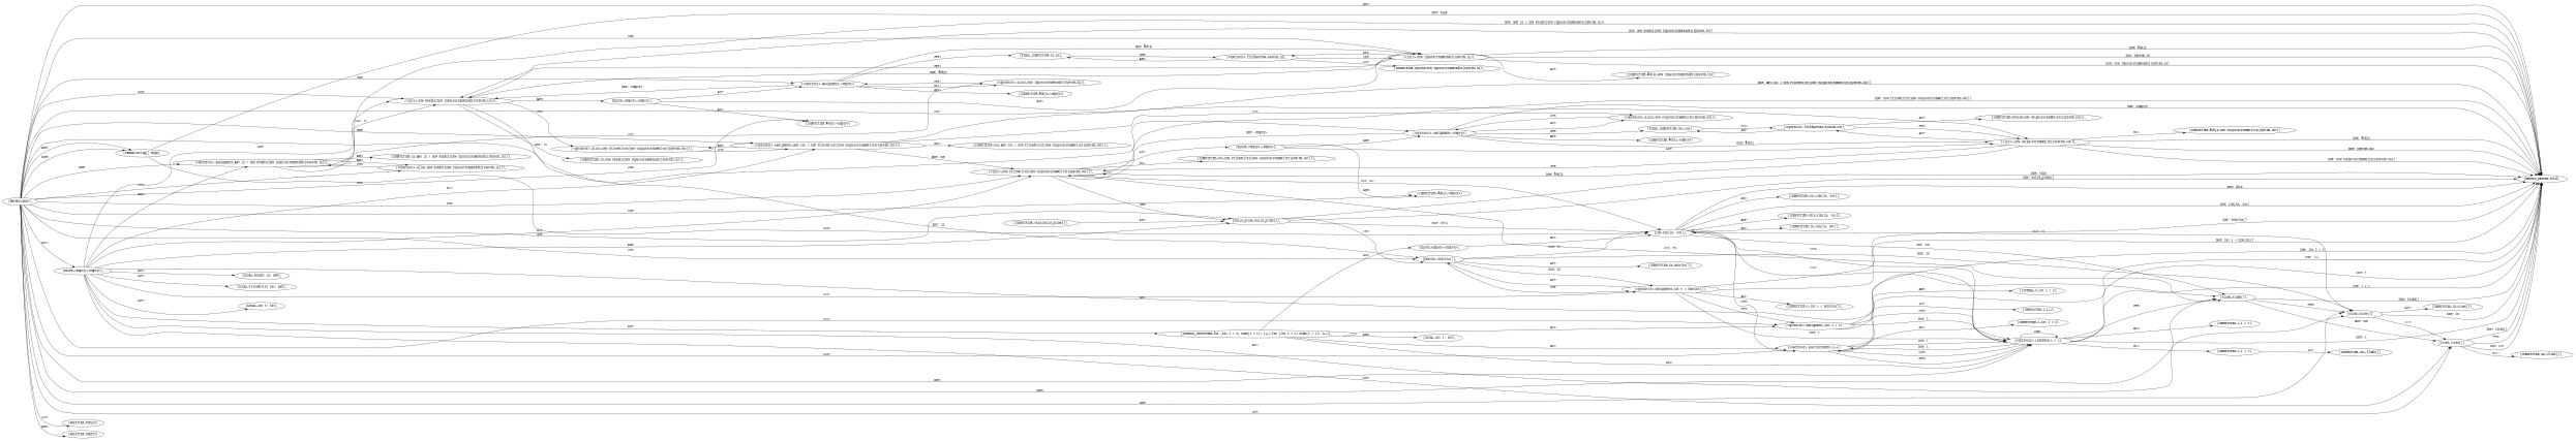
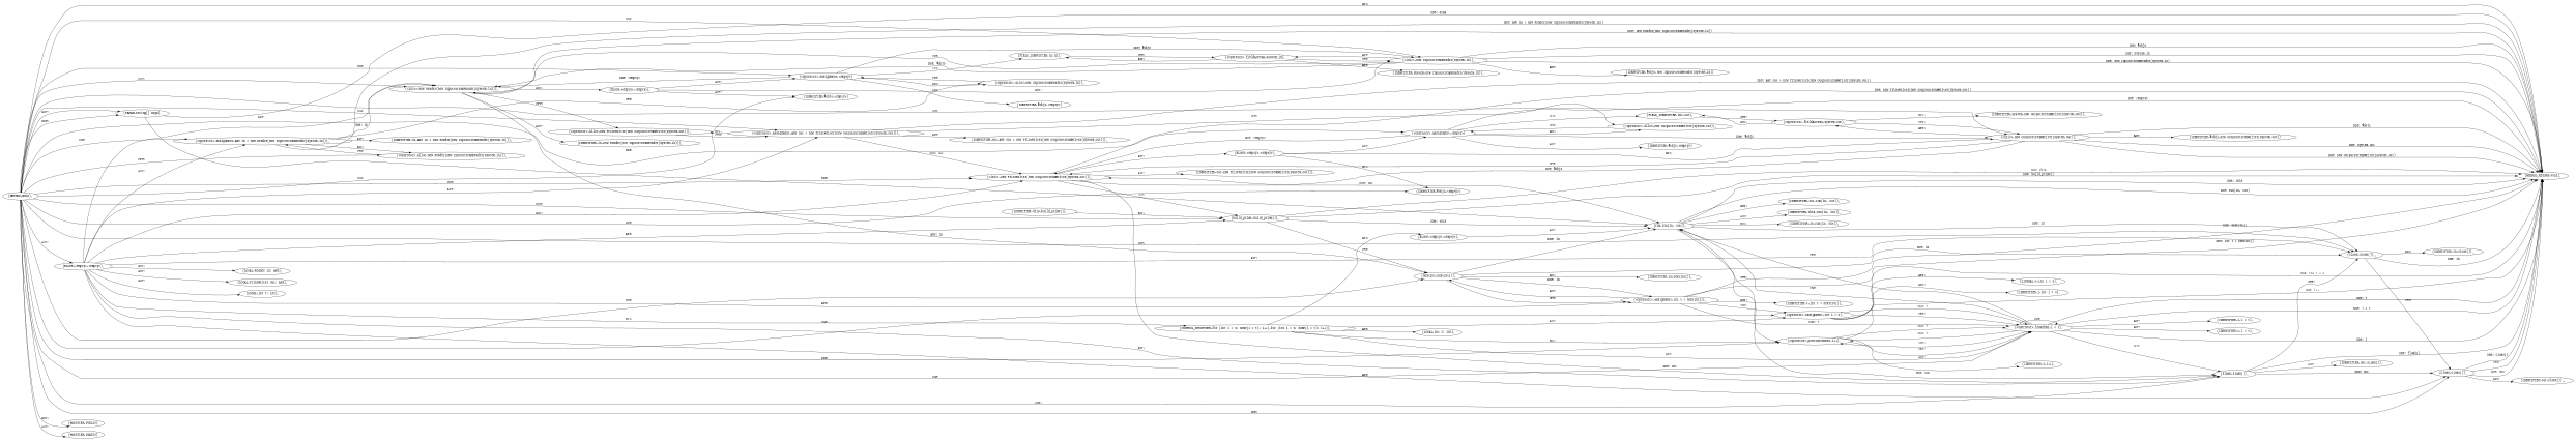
  digraph {
    fontname="Courier Prime"
    rankdir=LR
    node [fontname="Courier Prime"]
    edge [fontname="Courier Prime"]
    n1 [label=<(METHOD,main)<SUB>1</SUB>>]
    n2 [label=<(PARAM,String[] args)<SUB>1</SUB>>]
    n3 [label=<(BLOCK,&lt;empty&gt;,&lt;empty&gt;)<SUB>1</SUB>>]
    n4 [label=<(&lt;operator&gt;.assignment,ANY in = new Reader(new InputStreamReader(System.in)))<SUB>2</SUB>>]
    n5 [label=<(&lt;operator&gt;.alloc,new Reader(new InputStreamReader(System.in)))<SUB>2</SUB>>]
    n6 [label=<(&lt;init&gt;,new Reader(new InputStreamReader(System.in)))<SUB>2</SUB>>]
    n7 [label=<(&lt;operator&gt;.assignment,&lt;empty&gt;)>]
    n8 [label=<(&lt;init&gt;,new InputStreamReader(System.in))<SUB>2</SUB>>]
    n9 [label=<(IDENTIFIER,$obj0,&lt;empty&gt;)>]
    n10 [label=<(&lt;operator&gt;.assignment,ANY out = new PrintWriter(new OutputStreamWriter(System.out)))<SUB>3</SUB>>]
    n11 [label=<(&lt;init&gt;,new PrintWriter(new OutputStreamWriter(System.out)))<SUB>3</SUB>>]
    n12 [label=<(&lt;operator&gt;.assignment,&lt;empty&gt;)>]
    n13 [label=<(&lt;init&gt;,new OutputStreamWriter(System.out))<SUB>3</SUB>>]
    n14 [label=<(IDENTIFIER,$obj2,&lt;empty&gt;)>]
    n15 [label=<(build_prime,build_prime())<SUB>5</SUB>>]
    n16 [label=<(nextInt,nextInt())<SUB>6</SUB>>]
    n17 [label=<(&lt;operator&gt;.assignment,int i = 0)<SUB>7</SUB>>]
    n18 [label=<(&lt;operator&gt;.lessThan,i &lt; t)<SUB>7</SUB>>]
    n19 [label=<(&lt;operator&gt;.postIncrement,i++)<SUB>7</SUB>>]
    n20 [label=<(flush,flush())<SUB>11</SUB>>]
    n21 [label=<(close,close())<SUB>12</SUB>>]
    n22 [label=<(close,close())<SUB>13</SUB>>]
    n23 [label=<(MODIFIER,PUBLIC)>]
    n24 [label=<(MODIFIER,STATIC)>]
    n25 [label=<(METHOD_RETURN,void)<SUB>1</SUB>>]
    n26 [label=<(run,run(in, out))<SUB>8</SUB>>]
    n27 [label=<(LOCAL,Reader in: ANY)<SUB>2</SUB>>]
    n28 [label=<(LOCAL,PrintWriter out: ANY)<SUB>3</SUB>>]
    n29 [label=<(LOCAL,int t: int)<SUB>6</SUB>>]
    n30 [label=<(&lt;operator&gt;.assignment,int t = nextInt())<SUB>6</SUB>>]
    n31 [label=<(CONTROL_STRUCTURE,for (int i = 0; Some(i &lt; t); i++),for (int i = 0; Some(i &lt; t); i++))<SUB>7</SUB>>]
    n32 [label=<(IDENTIFIER,in,ANY in = new Reader(new InputStreamReader(System.in)))<SUB>2</SUB>>]
    n33 [label=<(&lt;operator&gt;.alloc,new InputStreamReader(System.in))<SUB>2</SUB>>]
    n34 [label=<(IDENTIFIER,in,new Reader(new InputStreamReader(System.in)))<SUB>2</SUB>>]
    n35 [label=<(BLOCK,&lt;empty&gt;,&lt;empty&gt;)<SUB>2</SUB>>]
    n36 [label=<(&lt;operator&gt;.alloc,new PrintWriter(new OutputStreamWriter(System.out)))<SUB>3</SUB>>]
    n37 [label=<(IDENTIFIER,$obj0,&lt;empty&gt;)>]
    n38 [label=<(FIELD_IDENTIFIER,in,in)<SUB>2</SUB>>]
    n39 [label=<(IDENTIFIER,$obj0,new InputStreamReader(System.in))>]
    n40 [label=<(&lt;operator&gt;.fieldAccess,System.in)<SUB>2</SUB>>]
    n41 [label=<(IDENTIFIER,out,ANY out = new PrintWriter(new OutputStreamWriter(System.out)))<SUB>3</SUB>>]
    n42 [label=<(&lt;operator&gt;.alloc,new OutputStreamWriter(System.out))<SUB>3</SUB>>]
    n43 [label=<(IDENTIFIER,out,new PrintWriter(new OutputStreamWriter(System.out)))<SUB>3</SUB>>]
    n44 [label=<(BLOCK,&lt;empty&gt;,&lt;empty&gt;)<SUB>3</SUB>>]
    n45 [label=<(IDENTIFIER,$obj2,&lt;empty&gt;)>]
    n46 [label=<(FIELD_IDENTIFIER,out,out)<SUB>3</SUB>>]
    n47 [label=<(IDENTIFIER,$obj2,new OutputStreamWriter(System.out))>]
    n48 [label=<(&lt;operator&gt;.fieldAccess,System.out)<SUB>3</SUB>>]
    n49 [label=<(IDENTIFIER,in,nextInt())<SUB>6</SUB>>]
    n50 [label=<(IDENTIFIER,i,int i = 0)<SUB>7</SUB>>]
    n51 [label=<(LITERAL,0,int i = 0)<SUB>7</SUB>>]
    n52 [label=<(IDENTIFIER,i,i &lt; t)<SUB>7</SUB>>]
    n53 [label=<(IDENTIFIER,t,i &lt; t)<SUB>7</SUB>>]
    n54 [label=<(IDENTIFIER,i,i++)<SUB>7</SUB>>]
    n55 [label=<(IDENTIFIER,this,run(in, out))<SUB>8</SUB>>]
    n56 [label=<(IDENTIFIER,in,run(in, out))<SUB>8</SUB>>]
    n57 [label=<(IDENTIFIER,out,run(in, out))<SUB>8</SUB>>]
    n58 [label=<(IDENTIFIER,out,flush())<SUB>11</SUB>>]
    n59 [label=<(IDENTIFIER,in,close())<SUB>12</SUB>>]
    n60 [label=<(IDENTIFIER,out,close())<SUB>13</SUB>>]
    n61 [label=<(IDENTIFIER,t,int t = nextInt())<SUB>6</SUB>>]
    n62 [label=<(LOCAL,int i: int)<SUB>7</SUB>>]
    n63 [label=<(BLOCK,&lt;empty&gt;,&lt;empty&gt;)<SUB>7</SUB>>]
    n64 [label=<(IDENTIFIER,System,new InputStreamReader(System.in))<SUB>2</SUB>>]
    n65 [label=<(IDENTIFIER,System,new OutputStreamWriter(System.out))<SUB>3</SUB>>]
    n66 [label=<(IDENTIFIER,this,build_prime())<SUB>5</SUB>>]
    n1 -> n2 [label="AST: "]
    n1 -> n2 [label="DDG: "]
    n1 -> n3 [label="AST: "]
    n1 -> n4 [label="DDG: "]
    n1 -> n5 [label="CFG: "]
    n1 -> n6 [label="DDG: "]
    n1 -> n7 [label="DDG: "]
    n1 -> n8 [label="DDG: "]
    n1 -> n9 [label="DDG: "]
    n1 -> n10 [label="DDG: "]
    n1 -> n11 [label="DDG: "]
    n1 -> n12 [label="DDG: "]
    n1 -> n13 [label="DDG: "]
    n1 -> n14 [label="DDG: "]
    n1 -> n15 [label="DDG: "]
    n1 -> n16 [label="DDG: "]
    n1 -> n17 [label="DDG: "]
    n1 -> n18 [label="DDG: "]
    n1 -> n19 [label="DDG: "]
    n1 -> n20 [label="DDG: "]
    n1 -> n21 [label="DDG: "]
    n1 -> n22 [label="DDG: "]
    n1 -> n23 [label="AST: "]
    n1 -> n24 [label="AST: "]
    n1 -> n25 [label="AST: "]
    n2 -> n25 [label="DDG: args"]
    n2 -> n26 [label="DDG: "]
    n3 -> n4 [label="AST: "]
    n3 -> n6 [label="AST: "]
    n3 -> n10 [label="AST: "]
    n3 -> n11 [label="AST: "]
    n3 -> n15 [label="AST: "]
    n3 -> n20 [label="AST: "]
    n3 -> n21 [label="AST: "]
    n3 -> n22 [label="AST: "]
    n3 -> n27 [label="AST: "]
    n3 -> n28 [label="AST: "]
    n3 -> n29 [label="AST: "]
    n3 -> n30 [label="AST: "]
    n3 -> n31 [label="AST: "]
    n4 -> n5 [label="AST: "]
    n4 -> n6 [label="DDG: in"]
    n4 -> n25 [label="DDG: ANY in = new Reader(new InputStreamReader(System.in))"]
    n4 -> n32 [label="AST: "]
    n4 -> n33 [label="CFG: "]
    n5 -> n4 [label="CFG: "]
    n6 -> n16 [label="ANY: in"]
    n6 -> n25 [label="DDG: new Reader(new InputStreamReader(System.in))"]
-   n6 -> n34 [label="ANY: in"]
+   n6 -> n34 [label="AST: "]
    n6 -> n35 [label="AST: "]
    n6 -> n36 [label="CFG: "]
    n7 -> n6 [label="DDG: &lt;empty&gt;"]
    n7 -> n8 [label="DDG: $obj0"]
    n7 -> n33 [label="AST: "]
    n7 -> n37 [label="AST: "]
    n7 -> n38 [label="CFG: "]
    n8 -> n6 [label="CFG: "]
    n8 -> n6 [label="DDG: $obj0"]
    n8 -> n25 [label="DDG: $obj0"]
    n8 -> n25 [label="DDG: System.in"]
    n8 -> n25 [label="DDG: new InputStreamReader(System.in)"]
    n8 -> n39 [label="AST: "]
    n8 -> n40 [label="AST: "]
    n10 -> n11 [label="DDG: out"]
    n10 -> n25 [label="DDG: ANY out = new PrintWriter(new OutputStreamWriter(System.out))"]
    n10 -> n36 [label="AST: "]
    n10 -> n41 [label="AST: "]
    n10 -> n42 [label="CFG: "]
    n11 -> n15 [label="CFG: "]
    n11 -> n20 [label="DDG: out"]
    n11 -> n25 [label="DDG: new PrintWriter(new OutputStreamWriter(System.out))"]
    n11 -> n26 [label="DDG: out"]
    n11 -> n43 [label="AST: "]
    n11 -> n44 [label="AST: "]
    n12 -> n11 [label="DDG: &lt;empty&gt;"]
    n12 -> n13 [label="DDG: $obj2"]
    n12 -> n25 [label="DDG: &lt;empty&gt;"]
    n12 -> n42 [label="AST: "]
    n12 -> n45 [label="AST: "]
    n12 -> n46 [label="CFG: "]
    n13 -> n11 [label="CFG: "]
    n13 -> n11 [label="DDG: $obj2"]
    n13 -> n25 [label="DDG: $obj2"]
    n13 -> n25 [label="DDG: System.out"]
    n13 -> n25 [label="DDG: new OutputStreamWriter(System.out)"]
    n13 -> n47 [label="AST: "]
    n13 -> n48 [label="AST: "]
    n15 -> n16 [label="CFG: "]
    n15 -> n25 [label="DDG: this"]
    n15 -> n25 [label="DDG: build_prime()"]
    n15 -> n26 [label="DDG: this"]
    n16 -> n21 [label="DDG: in"]
    n16 -> n26 [label="DDG: in"]
    n16 -> n30 [label="CFG: "]
    n16 -> n30 [label="DDG: in"]
    n16 -> n49 [label="AST: "]
    n17 -> n18 [label="CFG: "]
    n17 -> n18 [label="DDG: i"]
    n17 -> n25 [label="DDG: int i = 0"]
-   n19 -> n50 [label="AST: "]
+   n17 -> n50 [label="AST: "]
    n17 -> n51 [label="AST: "]
    n18 -> n18 [label="CDG: "]
    n18 -> n19 [label="DDG: i"]
    n18 -> n19 [label="CDG: "]
    n18 -> n20 [label="CFG: "]
    n18 -> n25 [label="DDG: i"]
    n18 -> n25 [label="DDG: t"]
    n18 -> n25 [label="DDG: i &lt; t"]
    n18 -> n26 [label="CFG: "]
    n18 -> n26 [label="CDG: "]
    n18 -> n52 [label="AST: "]
    n18 -> n53 [label="AST: "]
    n19 -> n18 [label="CFG: "]
    n19 -> n18 [label="DDG: i"]
    n19 -> n25 [label="DDG: i++"]
    n19 -> n54 [label="AST: "]
    n20 -> n21 [label="CFG: "]
    n20 -> n22 [label="DDG: out"]
    n20 -> n25 [label="DDG: flush()"]
-   n53 -> n58 [label="AST: "]
+   n20 -> n58 [label="AST: "]
    n21 -> n22 [label="CFG: "]
    n21 -> n25 [label="DDG: in"]
    n21 -> n59 [label="AST: "]
    n22 -> n25 [label="CFG: "]
    n22 -> n25 [label="DDG: out"]
    n22 -> n25 [label="DDG: close()"]
    n22 -> n60 [label="AST: "]
    n26 -> n19 [label="CFG: "]
    n26 -> n20 [label="DDG: out"]
    n26 -> n21 [label="DDG: in"]
    n26 -> n25 [label="DDG: this"]
    n26 -> n25 [label="DDG: run(in, out)"]
    n26 -> n55 [label="AST: "]
    n26 -> n56 [label="AST: "]
    n26 -> n57 [label="AST: "]
    n30 -> n16 [label="AST: "]
    n30 -> n17 [label="CFG: "]
    n30 -> n18 [label="DDG: t"]
    n30 -> n25 [label="DDG: nextInt()"]
    n30 -> n25 [label="DDG: int t = nextInt()"]
    n30 -> n61 [label="AST: "]
    n31 -> n17 [label="AST: "]
    n31 -> n18 [label="AST: "]
    n31 -> n19 [label="AST: "]
    n31 -> n62 [label="AST: "]
    n31 -> n63 [label="AST: "]
    n33 -> n7 [label="CFG: "]
    n35 -> n7 [label="AST: "]
    n35 -> n8 [label="AST: "]
    n35 -> n9 [label="AST: "]
    n36 -> n10 [label="CFG: "]
    n38 -> n40 [label="CFG: "]
    n40 -> n8 [label="CFG: "]
    n40 -> n38 [label="AST: "]
    n40 -> n64 [label="AST: "]
    n42 -> n12 [label="CFG: "]
    n44 -> n12 [label="AST: "]
    n44 -> n13 [label="AST: "]
    n44 -> n14 [label="AST: "]
    n46 -> n48 [label="CFG: "]
    n48 -> n13 [label="CFG: "]
    n48 -> n46 [label="AST: "]
    n48 -> n65 [label="AST: "]
    n63 -> n26 [label="AST: "]
    n66 -> n15 [label="AST: "]
  }
